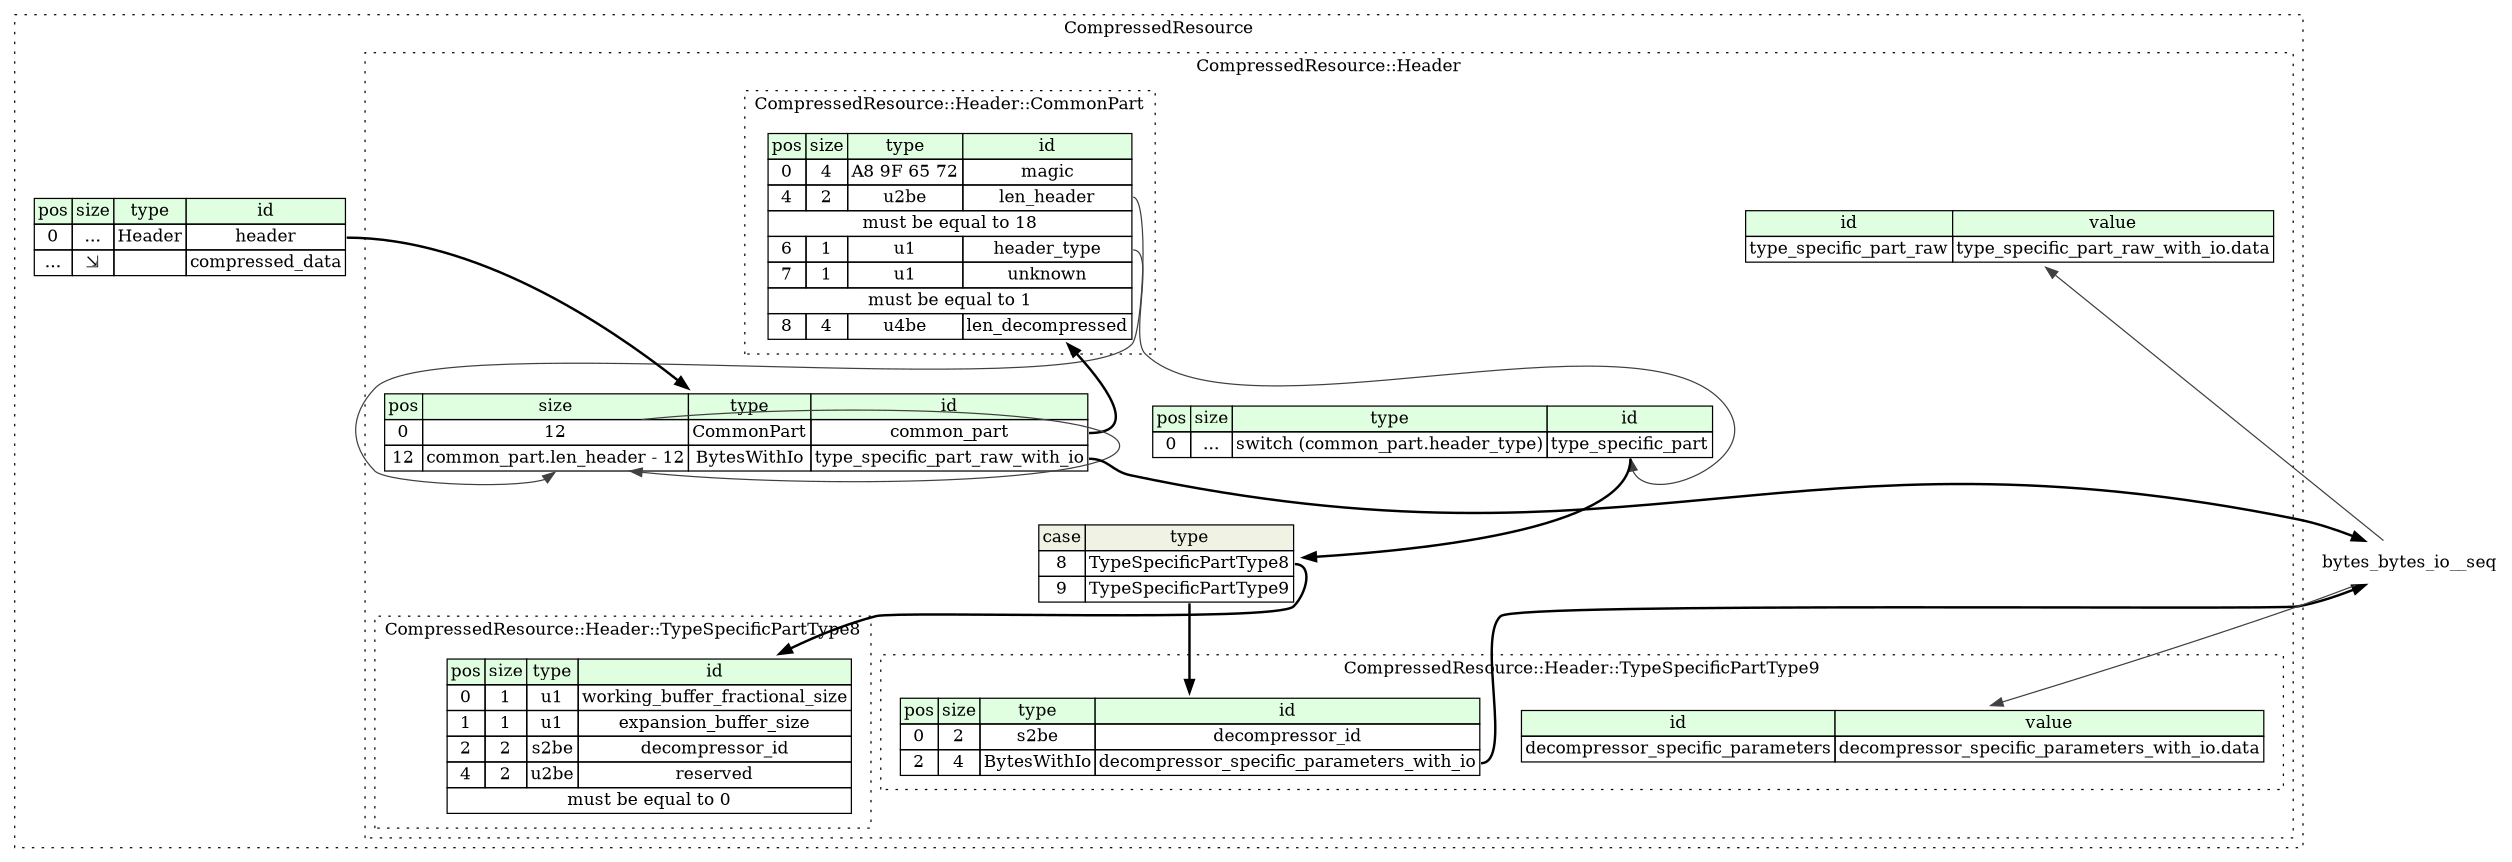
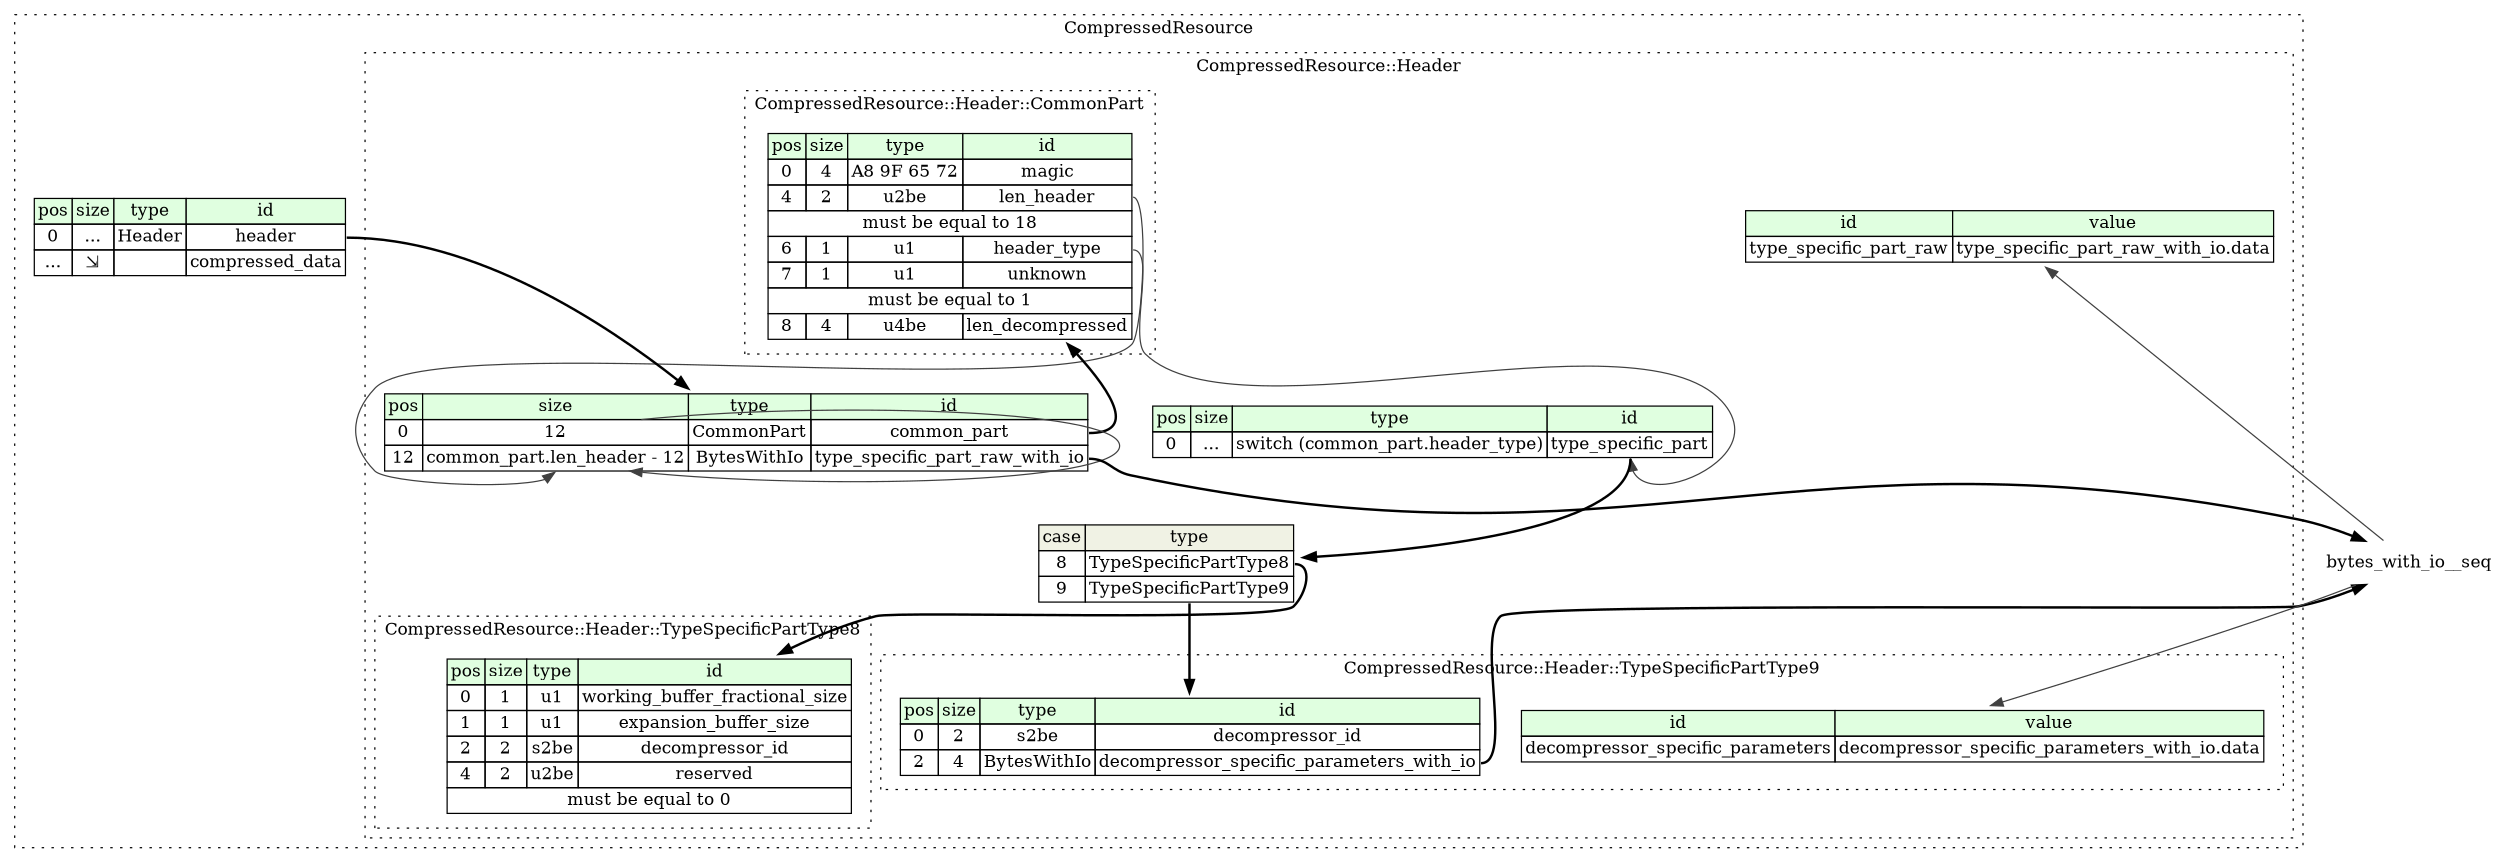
  digraph {
    rankdir=TB
    node [shape=plaintext]
    edge [tailport=data_type style=bold]
    n1 [label=<<TABLE BORDER="0" CELLBORDER="1" CELLSPACING="0"> 					<TR><TD BGCOLOR="#E0FFE0">pos</TD><TD BGCOLOR="#E0FFE0">size</TD><TD BGCOLOR="#E0FFE0">type</TD><TD BGCOLOR="#E0FFE0">id</TD></TR> 					<TR><TD PORT="magic_pos">0</TD><TD PORT="magic_size">4</TD><TD>A8 9F 65 72</TD><TD PORT="magic_type">magic</TD></TR> 					<TR><TD PORT="len_header_pos">4</TD><TD PORT="len_header_size">2</TD><TD>u2be</TD><TD PORT="len_header_type">len_header</TD></TR> 					<TR><TD COLSPAN="4" PORT="len_header__valid">must be equal to 18</TD></TR> 					<TR><TD PORT="header_type_pos">6</TD><TD PORT="header_type_size">1</TD><TD>u1</TD><TD PORT="header_type_type">header_type</TD></TR> 					<TR><TD PORT="unknown_pos">7</TD><TD PORT="unknown_size">1</TD><TD>u1</TD><TD PORT="unknown_type">unknown</TD></TR> 					<TR><TD COLSPAN="4" PORT="unknown__valid">must be equal to 1</TD></TR> 					<TR><TD PORT="len_decompressed_pos">8</TD><TD PORT="len_decompressed_size">4</TD><TD>u4be</TD><TD PORT="len_decompressed_type">len_decompressed</TD></TR> 				</TABLE>>]
    n2 [label=<<TABLE BORDER="0" CELLBORDER="1" CELLSPACING="0"> 					<TR><TD BGCOLOR="#E0FFE0">pos</TD><TD BGCOLOR="#E0FFE0">size</TD><TD BGCOLOR="#E0FFE0">type</TD><TD BGCOLOR="#E0FFE0">id</TD></TR> 					<TR><TD PORT="working_buffer_fractional_size_pos">0</TD><TD PORT="working_buffer_fractional_size_size">1</TD><TD>u1</TD><TD PORT="working_buffer_fractional_size_type">working_buffer_fractional_size</TD></TR> 					<TR><TD PORT="expansion_buffer_size_pos">1</TD><TD PORT="expansion_buffer_size_size">1</TD><TD>u1</TD><TD PORT="expansion_buffer_size_type">expansion_buffer_size</TD></TR> 					<TR><TD PORT="decompressor_id_pos">2</TD><TD PORT="decompressor_id_size">2</TD><TD>s2be</TD><TD PORT="decompressor_id_type">decompressor_id</TD></TR> 					<TR><TD PORT="reserved_pos">4</TD><TD PORT="reserved_size">2</TD><TD>u2be</TD><TD PORT="reserved_type">reserved</TD></TR> 					<TR><TD COLSPAN="4" PORT="reserved__valid">must be equal to 0</TD></TR> 				</TABLE>>]
    n3 [label=<<TABLE BORDER="0" CELLBORDER="1" CELLSPACING="0"> 					<TR><TD BGCOLOR="#E0FFE0">pos</TD><TD BGCOLOR="#E0FFE0">size</TD><TD BGCOLOR="#E0FFE0">type</TD><TD BGCOLOR="#E0FFE0">id</TD></TR> 					<TR><TD PORT="decompressor_id_pos">0</TD><TD PORT="decompressor_id_size">2</TD><TD>s2be</TD><TD PORT="decompressor_id_type">decompressor_id</TD></TR> 					<TR><TD PORT="decompressor_specific_parameters_with_io_pos">2</TD><TD PORT="decompressor_specific_parameters_with_io_size">4</TD><TD>BytesWithIo</TD><TD PORT="decompressor_specific_parameters_with_io_type">decompressor_specific_parameters_with_io</TD></TR> 				</TABLE>>]
    n4 [label=<<TABLE BORDER="0" CELLBORDER="1" CELLSPACING="0"> 					<TR><TD BGCOLOR="#E0FFE0">id</TD><TD BGCOLOR="#E0FFE0">value</TD></TR> 					<TR><TD>decompressor_specific_parameters</TD><TD>decompressor_specific_parameters_with_io.data</TD></TR> 				</TABLE>>]
    n5 [label=<<TABLE BORDER="0" CELLBORDER="1" CELLSPACING="0"> 				<TR><TD BGCOLOR="#E0FFE0">pos</TD><TD BGCOLOR="#E0FFE0">size</TD><TD BGCOLOR="#E0FFE0">type</TD><TD BGCOLOR="#E0FFE0">id</TD></TR> 				<TR><TD PORT="common_part_pos">0</TD><TD PORT="common_part_size">12</TD><TD>CommonPart</TD><TD PORT="common_part_type">common_part</TD></TR> 				<TR><TD PORT="type_specific_part_raw_with_io_pos">12</TD><TD PORT="type_specific_part_raw_with_io_size">common_part.len_header - 12</TD><TD>BytesWithIo</TD><TD PORT="type_specific_part_raw_with_io_type">type_specific_part_raw_with_io</TD></TR> 			</TABLE>>]
    n6 [label=<<TABLE BORDER="0" CELLBORDER="1" CELLSPACING="0"> 				<TR><TD BGCOLOR="#E0FFE0">pos</TD><TD BGCOLOR="#E0FFE0">size</TD><TD BGCOLOR="#E0FFE0">type</TD><TD BGCOLOR="#E0FFE0">id</TD></TR> 				<TR><TD PORT="type_specific_part_pos">0</TD><TD PORT="type_specific_part_size">...</TD><TD>switch (common_part.header_type)</TD><TD PORT="type_specific_part_type">type_specific_part</TD></TR> 			</TABLE>>]
    n7 [label=<<TABLE BORDER="0" CELLBORDER="1" CELLSPACING="0"> 				<TR><TD BGCOLOR="#E0FFE0">id</TD><TD BGCOLOR="#E0FFE0">value</TD></TR> 				<TR><TD>type_specific_part_raw</TD><TD>type_specific_part_raw_with_io.data</TD></TR> 			</TABLE>>]
    n8 [label=<<TABLE BORDER="0" CELLBORDER="1" CELLSPACING="0"> 	<TR><TD BGCOLOR="#F0F2E4">case</TD><TD BGCOLOR="#F0F2E4">type</TD></TR> 	<TR><TD>8</TD><TD PORT="case0">TypeSpecificPartType8</TD></TR> 	<TR><TD>9</TD><TD PORT="case1">TypeSpecificPartType9</TD></TR> </TABLE>>]
    n9 [label=<<TABLE BORDER="0" CELLBORDER="1" CELLSPACING="0"> 			<TR><TD BGCOLOR="#E0FFE0">pos</TD><TD BGCOLOR="#E0FFE0">size</TD><TD BGCOLOR="#E0FFE0">type</TD><TD BGCOLOR="#E0FFE0">id</TD></TR> 			<TR><TD PORT="header_pos">0</TD><TD PORT="header_size">...</TD><TD>Header</TD><TD PORT="header_type">header</TD></TR> 			<TR><TD PORT="compressed_data_pos">...</TD><TD PORT="compressed_data_size">⇲</TD><TD></TD><TD PORT="compressed_data_type">compressed_data</TD></TR> 		</TABLE>>]
-   bytes_with_io__seq [label=bytes_bytes_io__seq]
+   bytes_with_io__seq
    subgraph cluster_1 {
      label=CompressedResource
      style=dotted
      n9
      subgraph cluster_2 {
        label="CompressedResource::Header"
        style=dotted
        n5
        n6
        n7
        n8
        subgraph cluster_3 {
          label="CompressedResource::Header::CommonPart"
          style=dotted
          n1
        }
        subgraph cluster_4 {
          label="CompressedResource::Header::TypeSpecificPartType8"
          style=dotted
          n2
        }
        subgraph cluster_5 {
          label="CompressedResource::Header::TypeSpecificPartType9"
          style=dotted
          n3
          n4
        }
      }
    }
    n1 -> n5 [color="#404040" headport=type_specific_part_raw_with_io_size tailport=len_header_type style=""]
    n1 -> n6 [color="#404040" headport=type_specific_part_type tailport=header_type_type style=""]
    n3 -> bytes_with_io__seq [tailport=decompressor_specific_parameters_with_io_type]
    n5 -> n1 [tailport=common_part_type]
    n5 -> n5 [color="#404040" headport=type_specific_part_raw_with_io_size tailport=common_part_size style=""]
    n5 -> bytes_with_io__seq [tailport=type_specific_part_raw_with_io_type]
    n6 -> n8 [tailport=type_specific_part_type]
    n8 -> n2 [tailport=case0]
    n8 -> n3 [tailport=case1]
    n9 -> n5 [tailport=header_type]
    bytes_with_io__seq -> n4 [color="#404040" style=""]
    bytes_with_io__seq -> n7 [color="#404040" style=""]
  }
